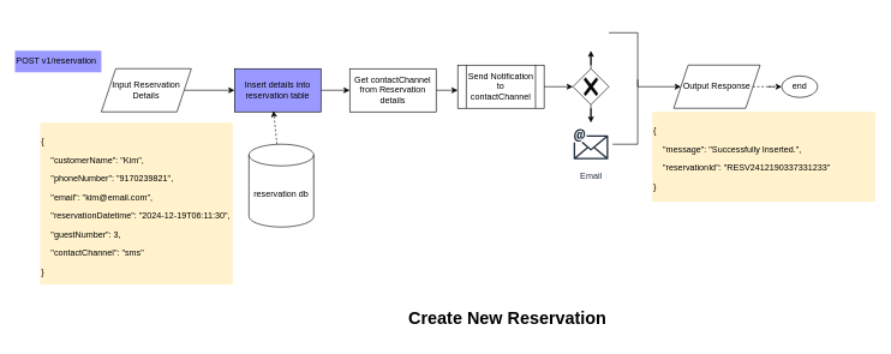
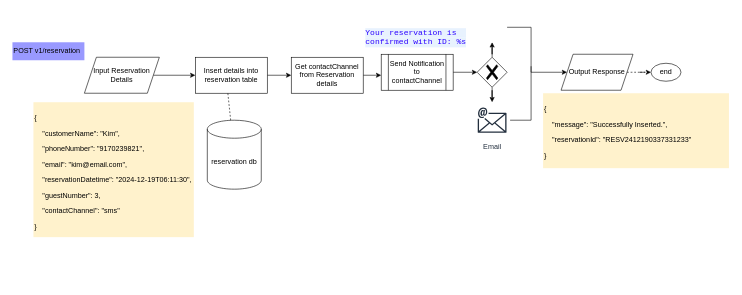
  <mxCell id="0" />
  <mxCell id="1" parent="0" />
  <mxCell id="2" value="" style="edgeStyle=orthogonalEdgeStyle;rounded=0;orthogonalLoop=1;jettySize=auto;html=1;" parent="1" source="3" target="5" edge="1"><mxGeometry relative="1" as="geometry" /></mxCell>
  <mxCell id="3" value="Input Reservation Details" style="shape=parallelogram;perimeter=parallelogramPerimeter;whiteSpace=wrap;html=1;fixedSize=1;" parent="1" vertex="1"><mxGeometry x="140" y="95" width="125" height="60" as="geometry" /></mxCell>
  <mxCell id="4" value="" style="edgeStyle=orthogonalEdgeStyle;rounded=0;orthogonalLoop=1;jettySize=auto;html=1;" parent="1" source="5" target="7" edge="1"><mxGeometry relative="1" as="geometry" /></mxCell>
- <mxCell id="5" value="Insert details into reservation table" style="whiteSpace=wrap;html=1;fillColor=#9999ff;" parent="1" vertex="1"><mxGeometry x="325" y="95" width="120" height="60" as="geometry" /></mxCell>
+ <mxCell id="5" value="Insert details into reservation table" style="whiteSpace=wrap;html=1;" parent="1" vertex="1"><mxGeometry x="325" y="95" width="120" height="60" as="geometry" /></mxCell>
  <mxCell id="6" value="" style="edgeStyle=orthogonalEdgeStyle;rounded=0;orthogonalLoop=1;jettySize=auto;html=1;" parent="1" source="7" edge="1"><mxGeometry relative="1" as="geometry"><mxPoint x="635" y="125" as="targetPoint" /></mxGeometry></mxCell>
  <mxCell id="7" value="Get contactChannel from Reservation details" style="whiteSpace=wrap;html=1;" parent="1" vertex="1"><mxGeometry x="485" y="95" width="120" height="60" as="geometry" /></mxCell>
  <mxCell id="8" value="end" style="ellipse;whiteSpace=wrap;html=1;" parent="1" vertex="1"><mxGeometry x="1085" y="105" width="50" height="30" as="geometry" /></mxCell>
  <mxCell id="9" value="reservation db" style="shape=cylinder3;whiteSpace=wrap;html=1;boundedLbl=1;backgroundOutline=1;size=15;" vertex="1" parent="1"><mxGeometry x="345" y="200" width="90" height="115" as="geometry" /></mxCell>
- <mxCell id="10" value="" style="endArrow=classic;dashed=1;html=1;rounded=0;entryX=0.451;entryY=0.978;entryDx=0;entryDy=0;entryPerimeter=0;" edge="1" parent="1" source="9" target="5"><mxGeometry width="50" height="50" relative="1" as="geometry"><mxPoint x="505" y="280" as="sourcePoint" /><mxPoint x="555" y="230" as="targetPoint" /></mxGeometry></mxCell>
+ <mxCell id="10" value="" style="endArrow=none;dashed=1;html=1;rounded=0;entryX=0.451;entryY=0.978;entryDx=0;entryDy=0;entryPerimeter=0;" edge="1" parent="1" source="9" target="5"><mxGeometry width="50" height="50" relative="1" as="geometry"><mxPoint x="505" y="280" as="sourcePoint" /><mxPoint x="555" y="230" as="targetPoint" /></mxGeometry></mxCell>
  <mxCell id="11" value="&lt;p class=&quot;MsoNormal&quot; style=&quot;margin-bottom: 0cm; line-height: normal;&quot;&gt;{&lt;/p&gt;&lt;p class=&quot;MsoNormal&quot; style=&quot;margin-bottom: 0cm; line-height: normal;&quot;&gt;&amp;nbsp; &amp;nbsp; &quot;customerName&quot;: &quot;Kim&quot;,&lt;/p&gt;&lt;p class=&quot;MsoNormal&quot; style=&quot;margin-bottom: 0cm; line-height: normal;&quot;&gt;&amp;nbsp; &amp;nbsp; &quot;phoneNumber&quot;: &quot;9170239821&quot;,&lt;/p&gt;&lt;p class=&quot;MsoNormal&quot; style=&quot;margin-bottom: 0cm; line-height: normal;&quot;&gt;&amp;nbsp; &amp;nbsp; &quot;email&quot;: &quot;kim@email.com&quot;,&lt;/p&gt;&lt;p class=&quot;MsoNormal&quot; style=&quot;margin-bottom: 0cm; line-height: normal;&quot;&gt;&amp;nbsp; &amp;nbsp; &quot;reservationDatetime&quot;: &quot;2024-12-19T06:11:30&quot;,&lt;/p&gt;&lt;p class=&quot;MsoNormal&quot; style=&quot;margin-bottom: 0cm; line-height: normal;&quot;&gt;&amp;nbsp; &amp;nbsp; &quot;guestNumber&quot;: 3,&lt;/p&gt;&lt;p class=&quot;MsoNormal&quot; style=&quot;margin-bottom: 0cm; line-height: normal;&quot;&gt;&amp;nbsp; &amp;nbsp; &quot;contactChannel&quot;: &quot;sms&quot;&lt;/p&gt;&lt;p class=&quot;MsoNormal&quot; style=&quot;margin-bottom: 0cm; line-height: normal;&quot;&gt;}&lt;/p&gt;" style="text;whiteSpace=wrap;html=1;align=left;fillColor=#FFF2CC;" vertex="1" parent="1"><mxGeometry x="55" y="170" width="267.5" height="225" as="geometry" /></mxCell>
  <mxCell id="12" value="&lt;span style=&quot;line-height: 115%;&quot;&gt;&lt;font style=&quot;font-size: 12px;&quot;&gt;POST v1/reservation&lt;/font&gt;&lt;/span&gt;" style="text;whiteSpace=wrap;html=1;fillColor=#9999FF;" vertex="1" parent="1"><mxGeometry x="20" y="70" width="120" height="30" as="geometry" /></mxCell>
  <mxCell id="13" value="" style="edgeStyle=orthogonalEdgeStyle;rounded=0;orthogonalLoop=1;jettySize=auto;html=1;dashed=1;" edge="1" parent="1" source="14" target="8"><mxGeometry relative="1" as="geometry" /></mxCell>
  <mxCell id="14" value="Output Response" style="shape=parallelogram;perimeter=parallelogramPerimeter;whiteSpace=wrap;html=1;fixedSize=1;" vertex="1" parent="1"><mxGeometry x="935" y="90" width="120" height="60" as="geometry" /></mxCell>
  <mxCell id="15" value="" style="edgeStyle=orthogonalEdgeStyle;rounded=0;orthogonalLoop=1;jettySize=auto;html=1;" edge="1" parent="1" source="16" target="20"><mxGeometry relative="1" as="geometry" /></mxCell>
  <mxCell id="16" value="Send Notification to contactChannel" style="shape=process;whiteSpace=wrap;html=1;backgroundOutline=1;" vertex="1" parent="1"><mxGeometry x="635" y="90" width="120" height="60" as="geometry" /></mxCell>
  <mxCell id="17" value="&lt;p style=&quot;margin-bottom:0cm;line-height:normal&quot; class=&quot;MsoNormal&quot;&gt;{&lt;/p&gt;&lt;p style=&quot;margin-bottom:0cm;line-height:normal&quot; class=&quot;MsoNormal&quot;&gt;&amp;nbsp; &amp;nbsp; &quot;message&quot;: &quot;Successfully Inserted.&quot;,&lt;/p&gt;&lt;p style=&quot;margin-bottom:0cm;line-height:normal&quot; class=&quot;MsoNormal&quot;&gt;&amp;nbsp; &amp;nbsp; &quot;reservationId&quot;: &quot;RESV2412190337331233&quot;&lt;/p&gt;&lt;p style=&quot;margin-bottom:0cm;line-height:normal&quot; class=&quot;MsoNormal&quot;&gt;}&lt;/p&gt;" style="text;whiteSpace=wrap;html=1;align=left;fillColor=#FFF2CC;" vertex="1" parent="1"><mxGeometry x="905" y="155" width="310" height="125" as="geometry" /></mxCell>
  <mxCell id="18" value="" style="edgeStyle=orthogonalEdgeStyle;rounded=0;orthogonalLoop=1;jettySize=auto;html=1;" edge="1" parent="1" source="20" target="21"><mxGeometry relative="1" as="geometry" /></mxCell>
  <mxCell id="19" value="" style="edgeStyle=orthogonalEdgeStyle;rounded=0;orthogonalLoop=1;jettySize=auto;html=1;" edge="1" parent="1" source="20" target="22"><mxGeometry relative="1" as="geometry" /></mxCell>
  <mxCell id="20" value="" style="points=[[0.25,0.25,0],[0.5,0,0],[0.75,0.25,0],[1,0.5,0],[0.75,0.75,0],[0.5,1,0],[0.25,0.75,0],[0,0.5,0]];shape=mxgraph.bpmn.gateway2;html=1;verticalLabelPosition=bottom;labelBackgroundColor=#ffffff;verticalAlign=top;align=center;perimeter=rhombusPerimeter;outlineConnect=0;outline=none;symbol=none;gwType=exclusive;" vertex="1" parent="1"><mxGeometry x="795" y="95" width="50" height="50" as="geometry" /></mxCell>
  <mxCell id="21" value="" style="shape=image;html=1;verticalAlign=top;verticalLabelPosition=bottom;labelBackgroundColor=#ffffff;imageAspect=0;aspect=fixed;image=https://cdn1.iconfinder.com/data/icons/communication-icons-10/750/Untitled-1-07-128.png" vertex="1" parent="1"><mxGeometry x="795" y="20" width="50" height="50" as="geometry" /></mxCell>
  <mxCell id="22" value="Email" style="sketch=0;outlineConnect=0;fontColor=#232F3E;gradientColor=none;strokeColor=#232F3E;fillColor=#ffffff;dashed=0;verticalLabelPosition=bottom;verticalAlign=top;align=center;html=1;fontSize=12;fontStyle=0;aspect=fixed;shape=mxgraph.aws4.resourceIcon;resIcon=mxgraph.aws4.email;" vertex="1" parent="1"><mxGeometry x="790" y="170" width="60" height="60" as="geometry" /></mxCell>
  <mxCell id="23" value="" style="endArrow=none;html=1;rounded=0;exitX=1;exitY=0.5;exitDx=0;exitDy=0;" edge="1" parent="1" source="21"><mxGeometry width="50" height="50" relative="1" as="geometry"><mxPoint x="555" y="210" as="sourcePoint" /><mxPoint x="885" y="120" as="targetPoint" /><Array as="points"><mxPoint x="885" y="45" /></Array></mxGeometry></mxCell>
  <mxCell id="24" value="" style="endArrow=classic;html=1;rounded=0;" edge="1" parent="1" target="14"><mxGeometry width="50" height="50" relative="1" as="geometry"><mxPoint x="885" y="120" as="sourcePoint" /><mxPoint x="605" y="160" as="targetPoint" /></mxGeometry></mxCell>
  <mxCell id="25" value="" style="endArrow=none;html=1;rounded=0;" edge="1" parent="1" source="22"><mxGeometry width="50" height="50" relative="1" as="geometry"><mxPoint x="555" y="210" as="sourcePoint" /><mxPoint x="885" y="110" as="targetPoint" /><Array as="points"><mxPoint x="885" y="200" /></Array></mxGeometry></mxCell>
- <mxCell id="27" value="&lt;p class=&quot;MsoNormal&quot;&gt;&lt;b&gt;&lt;font style=&quot;font-size: 24px;&quot;&gt;Create New Reservation&lt;/font&gt;&lt;/b&gt;&lt;/p&gt;" style="text;whiteSpace=wrap;html=1;" vertex="1" parent="1"><mxGeometry x="565" y="410" width="300" height="60" as="geometry" /></mxCell>
+ <mxCell id="26" value="&lt;div style=&quot;background-color:#ffffff;padding:0px 0px 0px 2px;&quot;&gt;&lt;div style=&quot;color:#000000;background-color:#ffffff;font-family:&amp;quot;Courier New&amp;quot;;font-size:10pt;white-space:pre;&quot;&gt;&lt;p style=&quot;background-color:#e8f2fe;margin:0;&quot;&gt;&lt;span style=&quot;color:#2a00ff;&quot;&gt;Your reservation is &lt;/span&gt;&lt;/p&gt;&lt;p style=&quot;background-color:#e8f2fe;margin:0;&quot;&gt;&lt;span style=&quot;color:#2a00ff;&quot;&gt;confirmed with ID: %s&lt;/span&gt;&lt;/p&gt;&lt;/div&gt;&lt;/div&gt;" style="text;whiteSpace=wrap;html=1;" vertex="1" parent="1"><mxGeometry x="605" y="40" width="180" height="40" as="geometry" /></mxCell>
